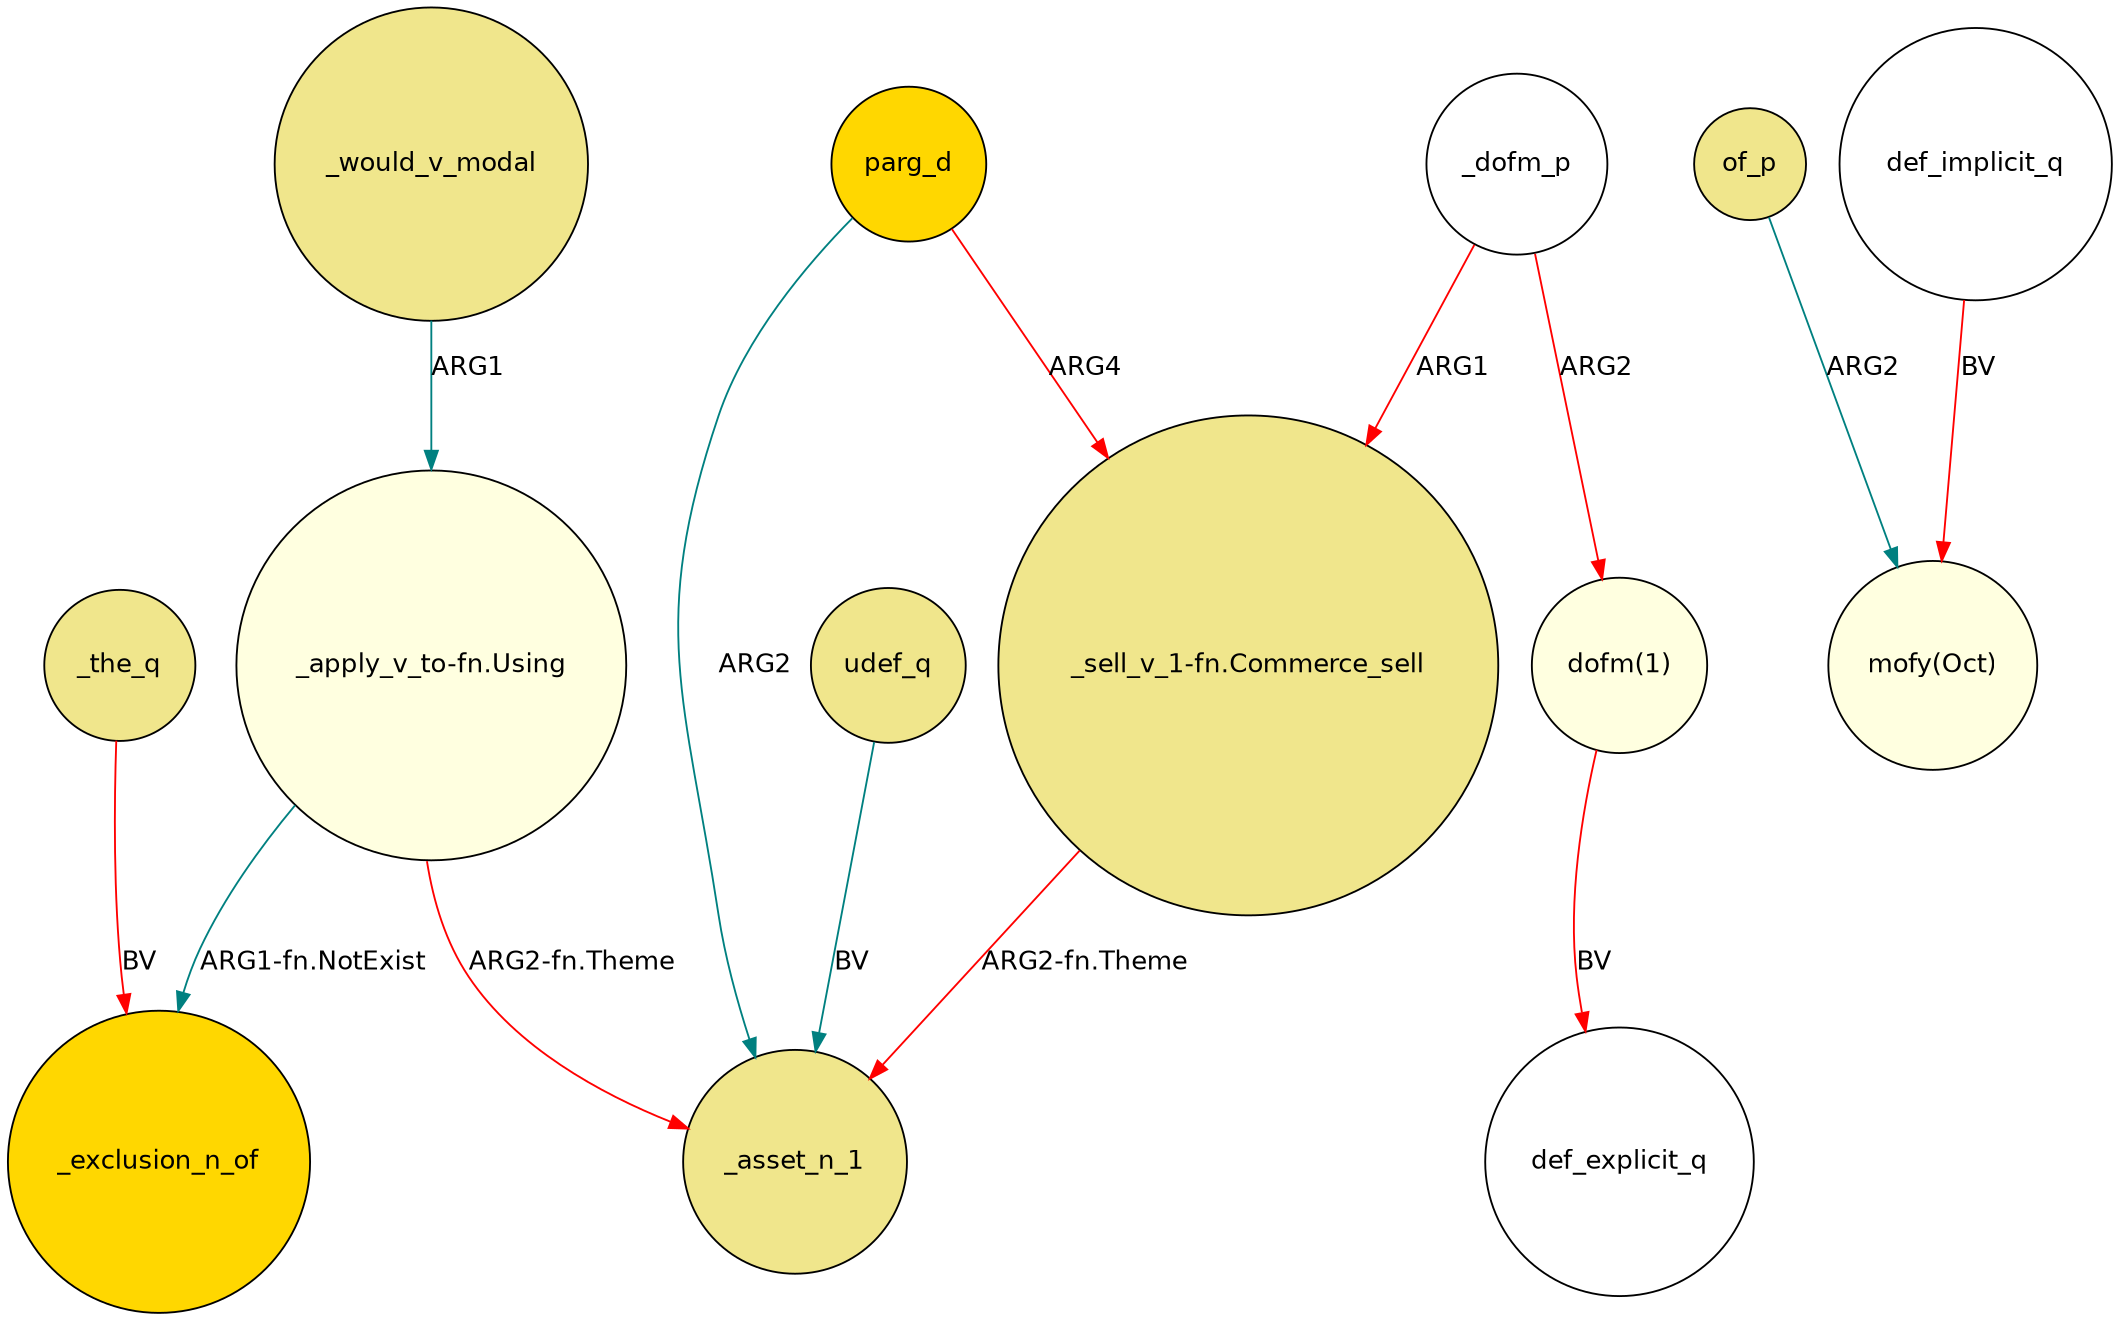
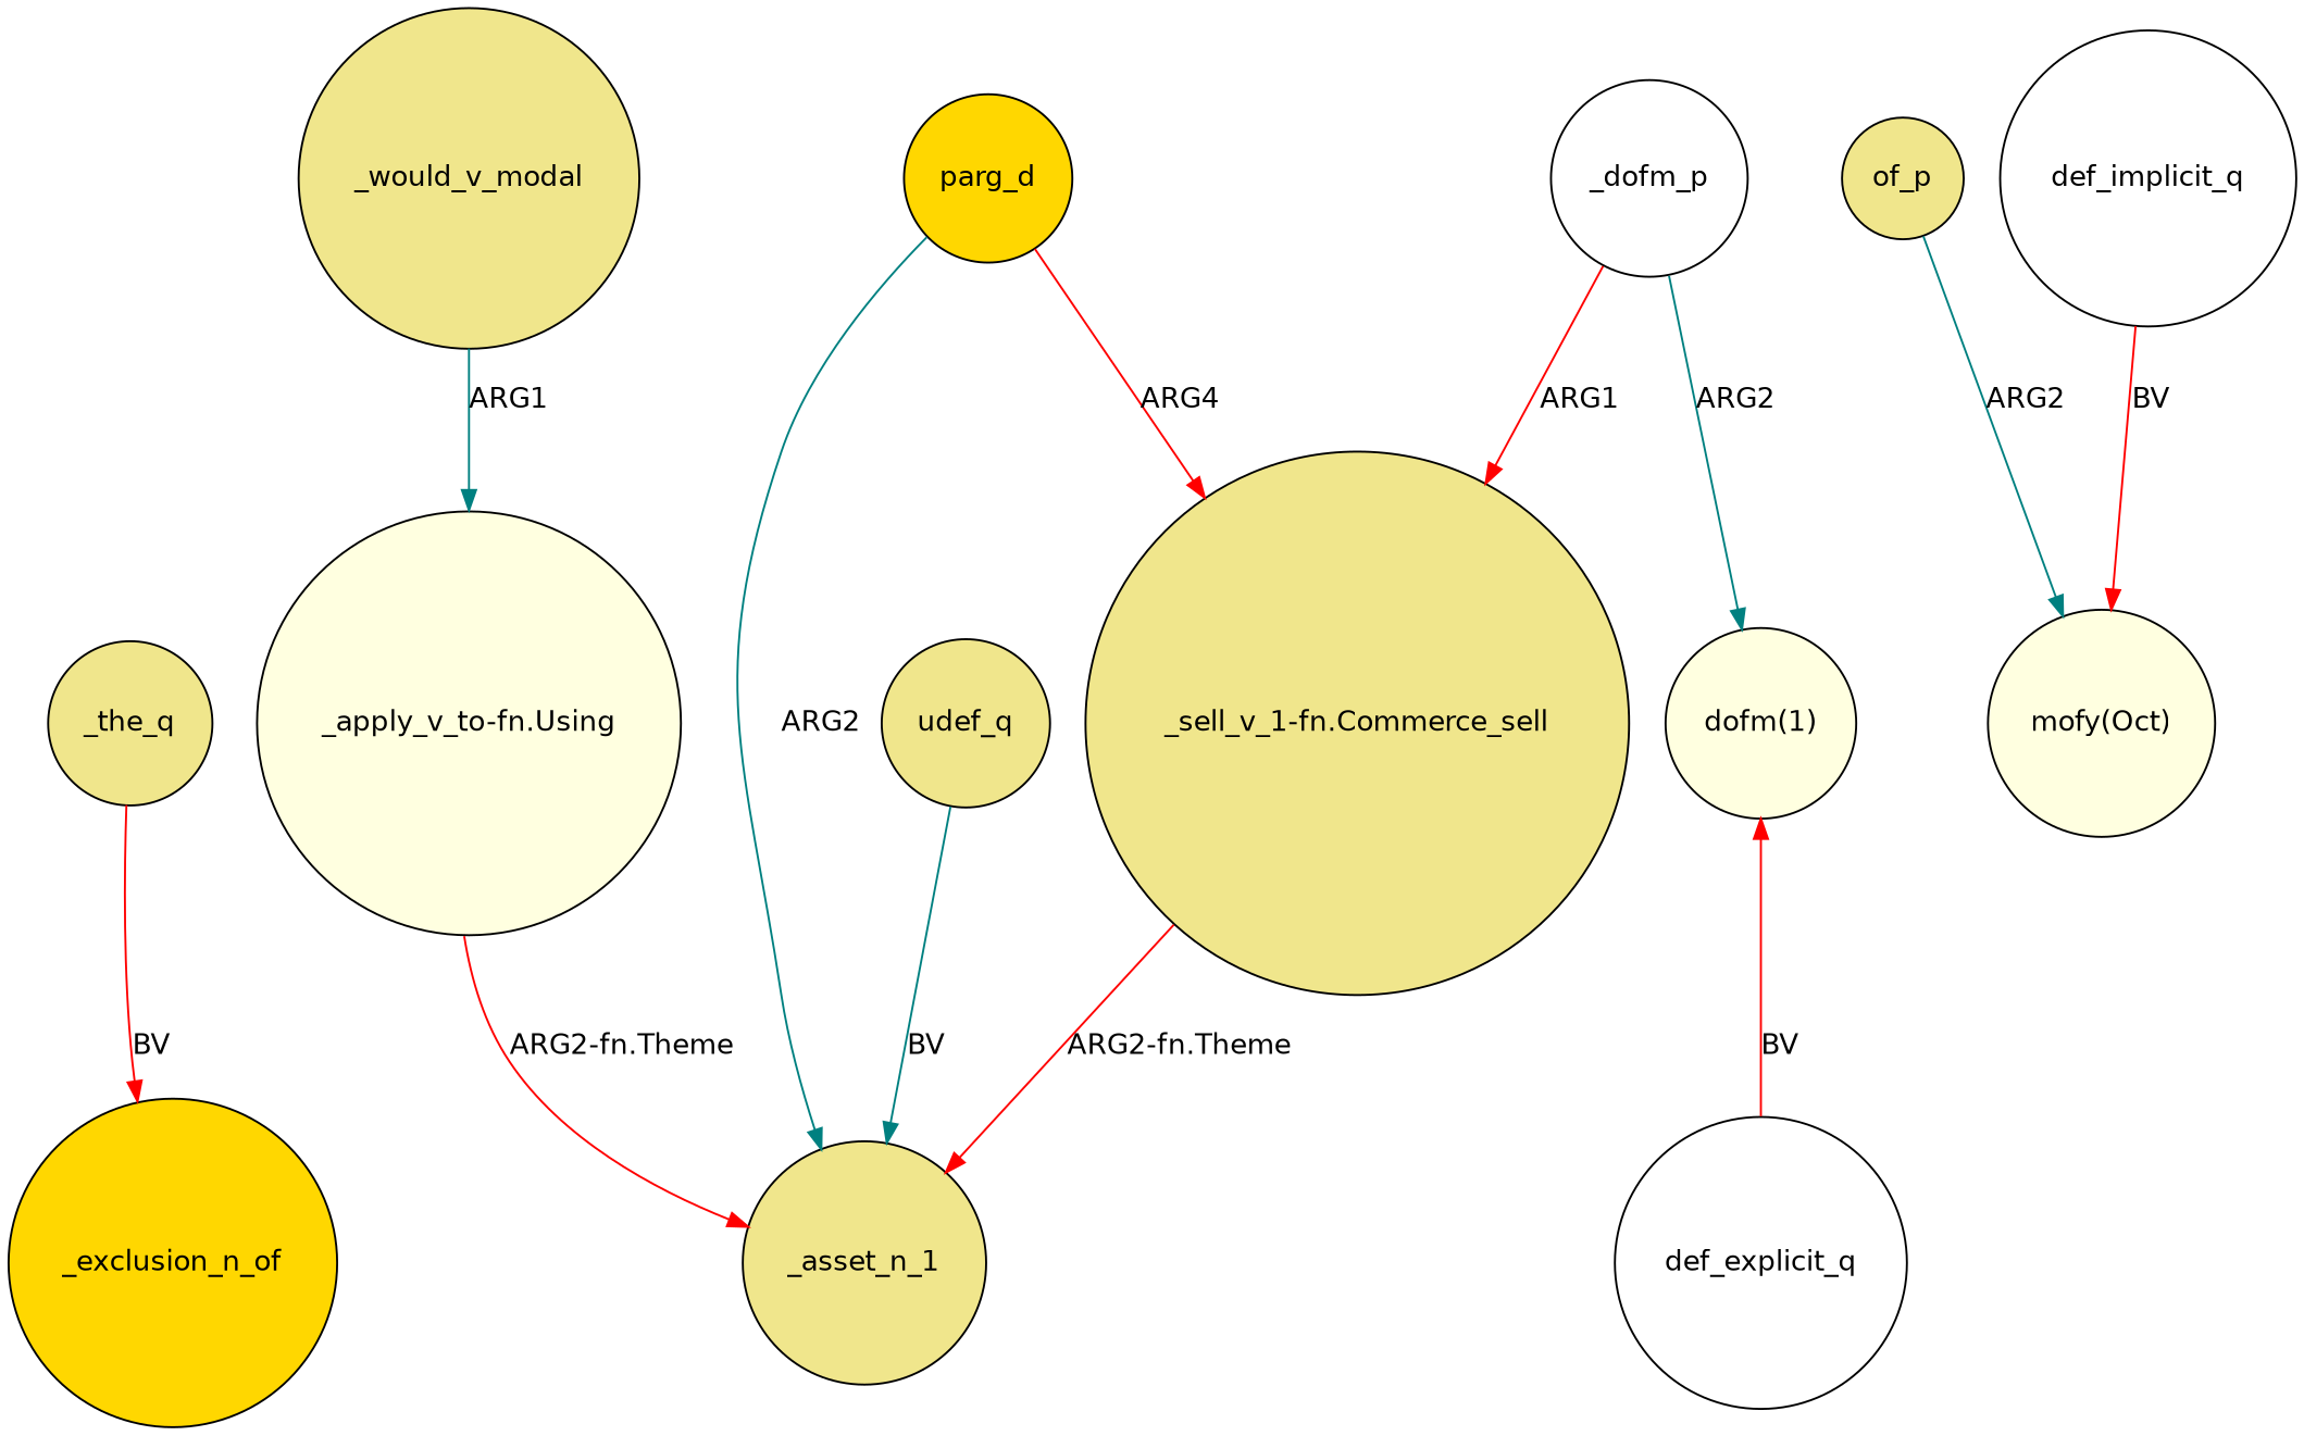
  digraph {
    fontname="DejaVu Sans"
    node [fillcolor=khaki fontname="DejaVu Sans" shape=circle style=filled]
    edge [color=red fontname="DejaVu Sans"]
    parg_d [fillcolor=gold]
    "_sell_v_1-fn.Commerce_sell"
    _asset_n_1
    "mofy(Oct)" [fillcolor=lightyellow]
    of_p
    "dofm(1)" [fillcolor=lightyellow]
    def_implicit_q [fillcolor=white]
    udef_q
    _exclusion_n_of [fillcolor=gold]
    _the_q
    n11 [fillcolor=white label=_dofm_p]
    "_apply_v_to-fn.Using" [fillcolor=lightyellow]
    def_explicit_q [fillcolor=white]
    _would_v_modal
    parg_d -> "_sell_v_1-fn.Commerce_sell" [label=ARG4]
    parg_d -> _asset_n_1 [color=teal label=ARG2]
    "_sell_v_1-fn.Commerce_sell" -> _asset_n_1 [label="ARG2-fn.Theme"]
    of_p -> "mofy(Oct)" [color=teal label=ARG2]
    def_implicit_q -> "mofy(Oct)" [label=BV]
    udef_q -> _asset_n_1 [color=teal label=BV]
    _the_q -> _exclusion_n_of [label=BV]
    n11 -> "_sell_v_1-fn.Commerce_sell" [label=ARG1]
-   n11 -> "dofm(1)" [label=ARG2]
+   n11 -> "dofm(1)" [color=teal label=ARG2]
    "_apply_v_to-fn.Using" -> _asset_n_1 [label="ARG2-fn.Theme"]
-   "_apply_v_to-fn.Using" -> _exclusion_n_of [color=teal label="ARG1-fn.NotExist"]
-   "dofm(1)" -> def_explicit_q [label=BV]
+   def_explicit_q -> "dofm(1)" [label=BV]
    _would_v_modal -> "_apply_v_to-fn.Using" [color=teal label=ARG1]
  }
